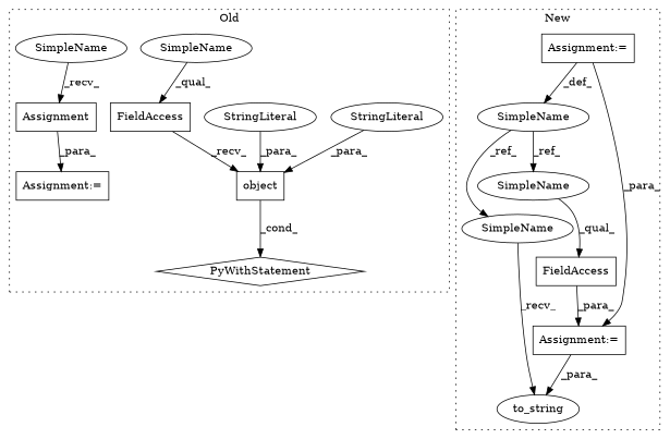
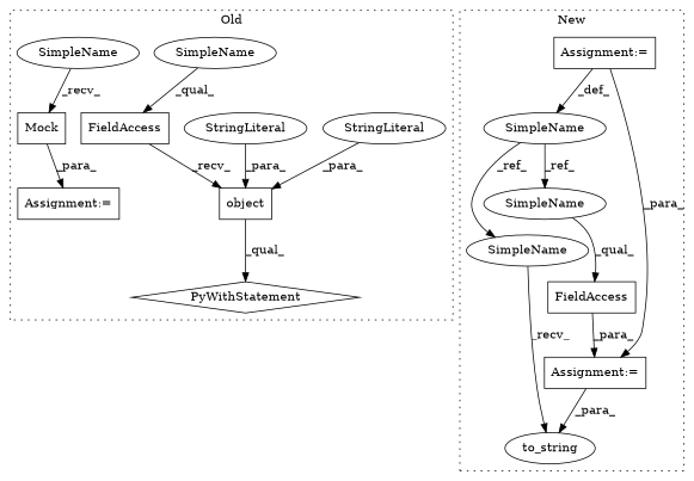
  digraph {
    node [a=42 l=10 s=12255 shape=ellipse]
    n1 [a=32 l="7,1" label=object s="12266,12314" shape=box]
    n2 [a=104 l="10,2" label=PyWithStatement s="12745,12767" shape=diamond]
    n3 [a=45 l=11 label=StringLiteral s=12284]
    n4 [a=45 l=18 label=StringLiteral s=12296]
    n5 [a=22 label=FieldAccess shape=box]
-   n6 [a=32 l=6 label=Assignment s=12123 shape=box]
+   n6 [a=32 l=6 label=Mock s=12123 shape=box]
    n7 [a=7 l=1 label="Assignment:=" s=12117 shape=box]
    n8 [l=4 label=SimpleName]
    n9 [l=4 label=SimpleName s=12118]
    n10 [a=32 l="10,1" label=to_string s="12109,12130"]
    n11 [label=SimpleName s=11209]
    n12 [a=22 l=14 label=FieldAccess s=11859 shape=box]
    n13 [a=7 label="Assignment:=" s=11209 shape=box]
    n14 [a=7 l=1 label="Assignment:=" s=11858 shape=box]
    n15 [label=SimpleName s=12098]
    n16 [label=SimpleName s=11859]
    subgraph cluster_1 {
      label=Old
      style=dotted
      n1
      n2
      n3
      n4
      n5
      n6
      n7
      n8
      n9
    }
    subgraph cluster_2 {
      label=New
      style=dotted
      n10
      n11
      n12
      n13
      n14
      n15
      n16
    }
-   n1 -> n2 [label=_cond_]
+   n1 -> n2 [label=_qual_]
    n3 -> n1 [label=_para_]
    n4 -> n1 [label=_para_]
    n5 -> n1 [label=_recv_]
    n6 -> n7 [label=_para_]
    n8 -> n5 [label=_qual_]
    n9 -> n6 [label=_recv_]
    n11 -> n15 [label=_ref_]
    n11 -> n16 [label=_ref_]
    n12 -> n14 [label=_para_]
    n13 -> n11 [label=_def_]
    n13 -> n14 [label=_para_]
    n14 -> n10 [label=_para_]
    n15 -> n10 [label=_recv_]
    n16 -> n12 [label=_qual_]
  }
